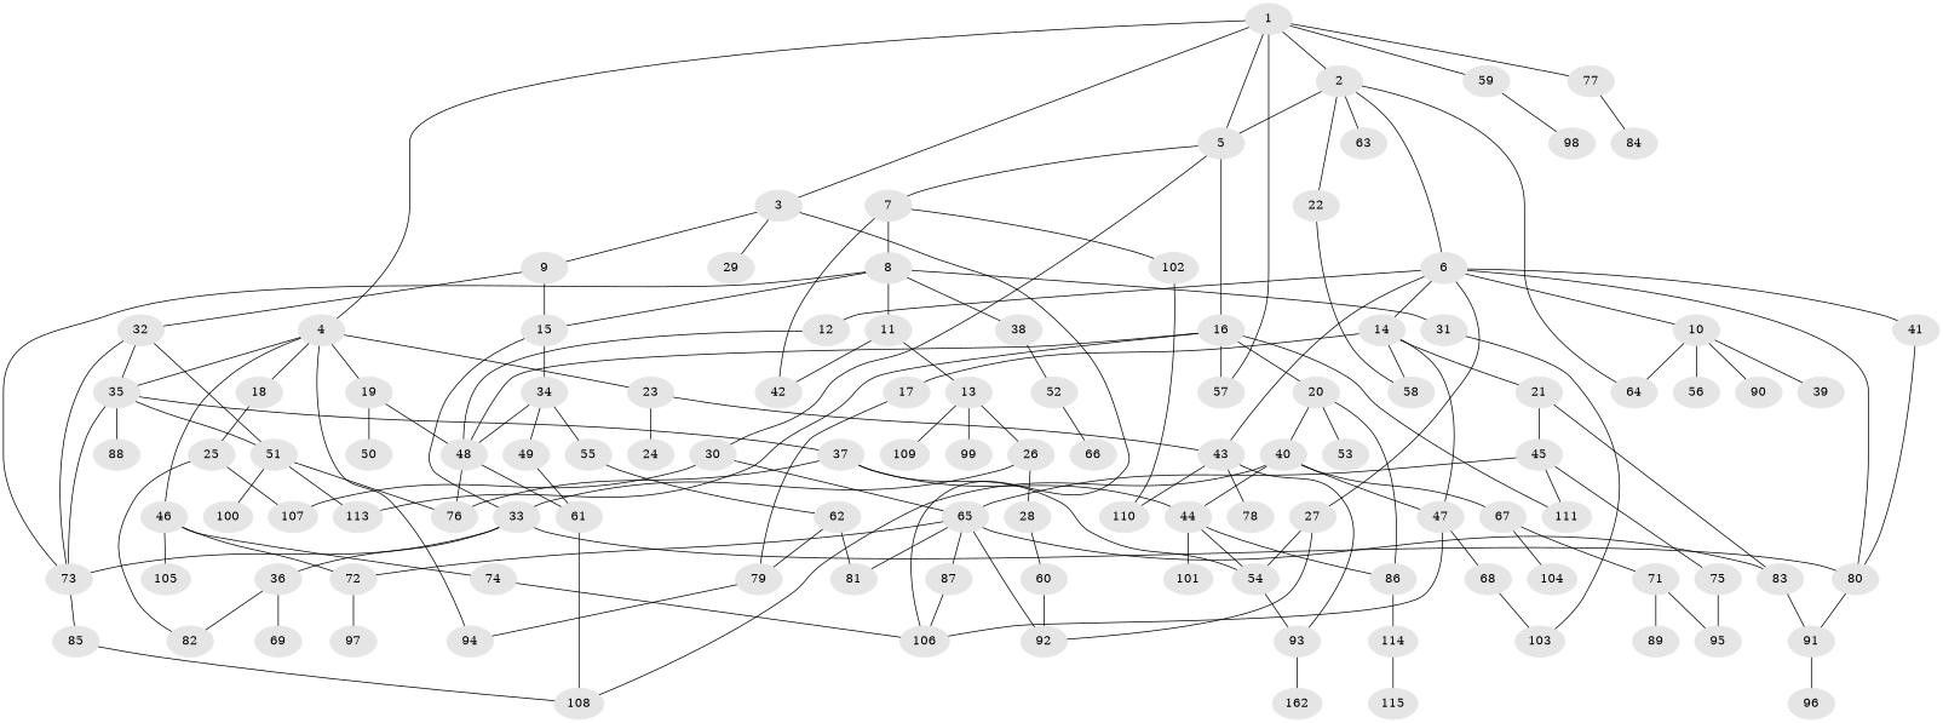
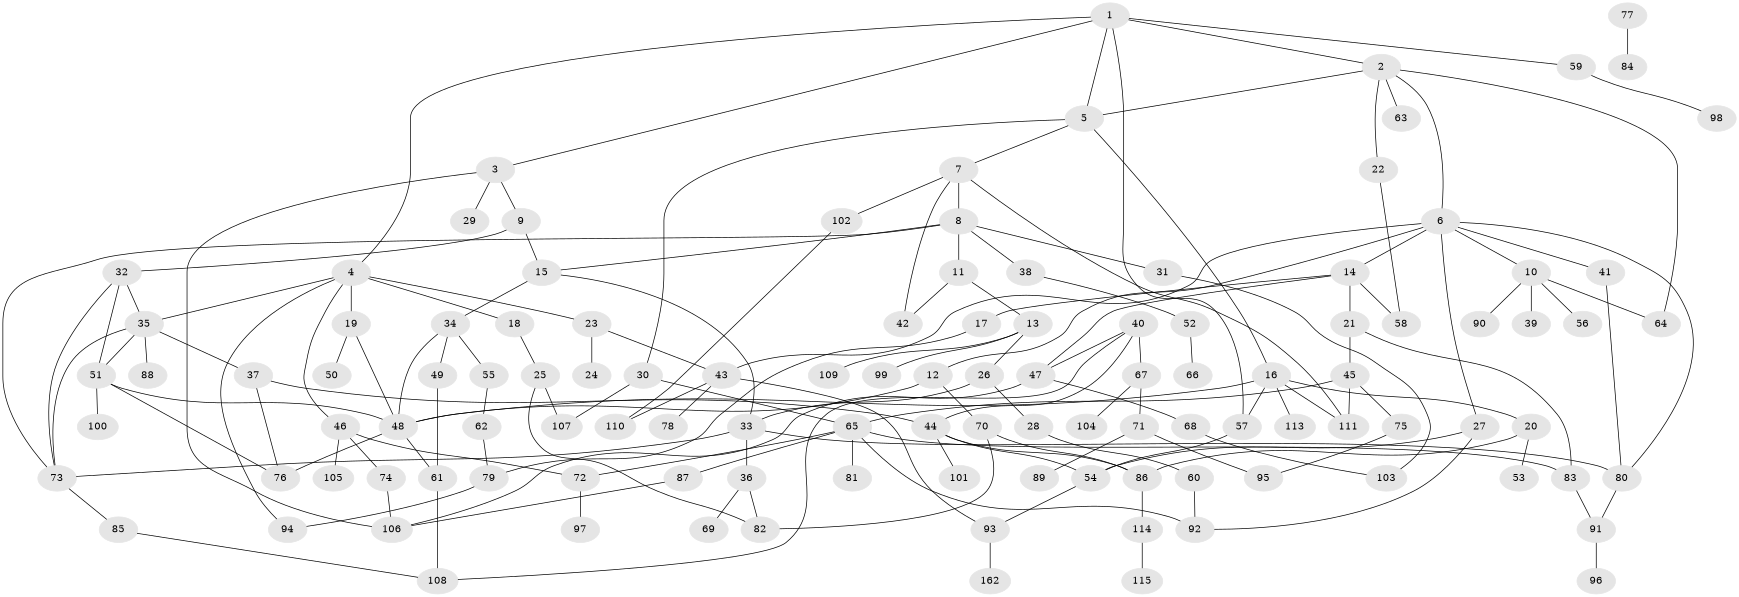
  graph {
    node [color=gray90 style=filled]
    1
    2
    3
    4
    5
    57
    59
    77
    6
    22
    63
    64
    9
    29
    106
    18
    19
    23
    35
    46
    94
    7
    16
    30
    15
    32
    98
    84
    10
    12
    14
    27
    41
    43
    80
    58
    25
    48
    50
    24
    73
    51
    37
    88
    72
    74
    105
    8
    42
    102
    111
    20
    113
    107
    65
    39
    56
    90
+   70
    17
    21
    47
    54
    92
    78
    93
    110
    91
    11
    31
    38
    13
    33
    34
    103
    52
    85
    26
    99
    109
    76
    61
    86
    82
    28
    79
    45
    83
    68
    36
    49
    55
    40
    53
    44
    67
    108
    114
    75
    60
    81
    87
    100
    69
    62
    101
    66
    71
    104
    n110 [label=162]
    95
    97
    89
    96
    115
    1 -- 2
    1 -- 3
    1 -- 4
    1 -- 5
    1 -- 57
    1 -- 59
-   1 -- 77
    2 -- 5
    2 -- 6
    2 -- 22
    2 -- 63
    2 -- 64
    3 -- 9
    3 -- 29
    3 -- 106
    4 -- 18
    4 -- 19
    4 -- 23
    4 -- 35
    4 -- 46
    4 -- 94
    5 -- 7
    5 -- 16
    5 -- 30
    59 -- 98
    77 -- 84
    6 -- 10
    6 -- 12
    6 -- 14
    6 -- 27
    6 -- 41
    6 -- 43
    6 -- 80
    22 -- 58
    9 -- 15
    9 -- 32
    18 -- 25
    19 -- 48
    19 -- 50
    23 -- 43
    23 -- 24
    35 -- 73
    35 -- 51
    35 -- 37
    35 -- 88
    46 -- 72
    46 -- 74
    46 -- 105
    7 -- 8
    7 -- 42
    7 -- 102
+   7 -- 111
    16 -- 57
    16 -- 48
    16 -- 111
    16 -- 20
    16 -- 113
    30 -- 107
    30 -- 65
    15 -- 33
    15 -- 34
    32 -- 35
    32 -- 73
    32 -- 51
    10 -- 64
    10 -- 39
    10 -- 56
    10 -- 90
    12 -- 48
+   12 -- 70
    14 -- 58
    14 -- 17
    14 -- 21
    14 -- 47
    27 -- 54
    27 -- 92
    41 -- 80
    43 -- 78
    43 -- 93
    43 -- 110
    80 -- 91
    25 -- 107
    25 -- 82
    48 -- 76
    48 -- 61
    73 -- 85
-   51 -- 113
+   51 -- 48
    51 -- 76
    51 -- 100
-   37 -- 54
+   57 -- 54
    37 -- 76
    37 -- 44
    72 -- 97
    74 -- 106
    8 -- 15
    8 -- 73
    8 -- 11
    8 -- 31
    8 -- 38
    102 -- 110
    20 -- 86
-   20 -- 40
    20 -- 53
    65 -- 72
    65 -- 92
    65 -- 83
    65 -- 81
    65 -- 87
+   70 -- 86
+   70 -- 82
    17 -- 79
    21 -- 45
    21 -- 83
    47 -- 106
    47 -- 68
    54 -- 93
    93 -- n110
    91 -- 96
    11 -- 42
    11 -- 13
    31 -- 103
    38 -- 52
    13 -- 26
    13 -- 99
    13 -- 109
    33 -- 80
    33 -- 73
    33 -- 36
    34 -- 48
    34 -- 49
    34 -- 55
    52 -- 66
    85 -- 108
    26 -- 33
    26 -- 28
    61 -- 108
    86 -- 114
    28 -- 60
    79 -- 94
    45 -- 111
    45 -- 65
    45 -- 75
    83 -- 91
    68 -- 103
    36 -- 82
    36 -- 69
    49 -- 61
    55 -- 62
    40 -- 47
    40 -- 44
    40 -- 67
    40 -- 108
    44 -- 54
    44 -- 86
    44 -- 101
    67 -- 71
    67 -- 104
    114 -- 115
    75 -- 95
    60 -- 92
    87 -- 106
    62 -- 79
-   62 -- 81
    71 -- 95
    71 -- 89
  }
